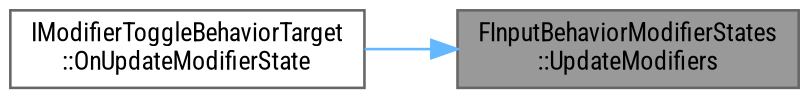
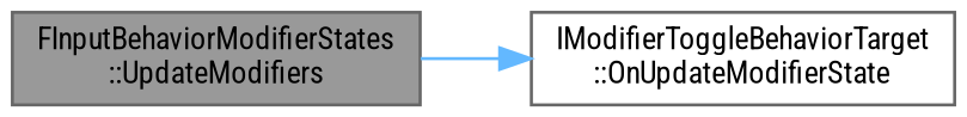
  digraph {
    rankdir=LR
    fontname="Roboto Condensed"
    node [fontname="Roboto Condensed" fontsize=10 shape=box style=filled]
    n1 [color=gray40 fillcolor=grey60 fontcolor=black height=0.2 label="FInputBehaviorModifierStates\l::UpdateModifiers" width=0.4]
    n2 [color=grey40 fillcolor=white height=0.2 label="IModifierToggleBehaviorTarget\l::OnUpdateModifierState" width=0.4]
-   n2 -> n1 [color=steelblue1 fontname="Roboto Condensed" fontsize=10 labelfontname=Helvetica labelfontsize=10 style=solid]
+   n1 -> n2 [color=steelblue1 fontname="Roboto Condensed" fontsize=10 labelfontname=Helvetica labelfontsize=10 style=solid]
  }
